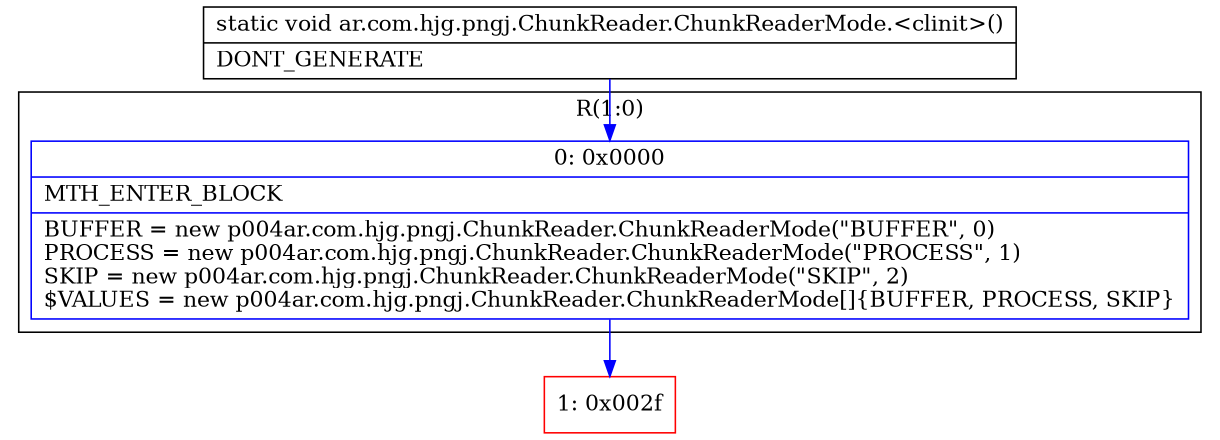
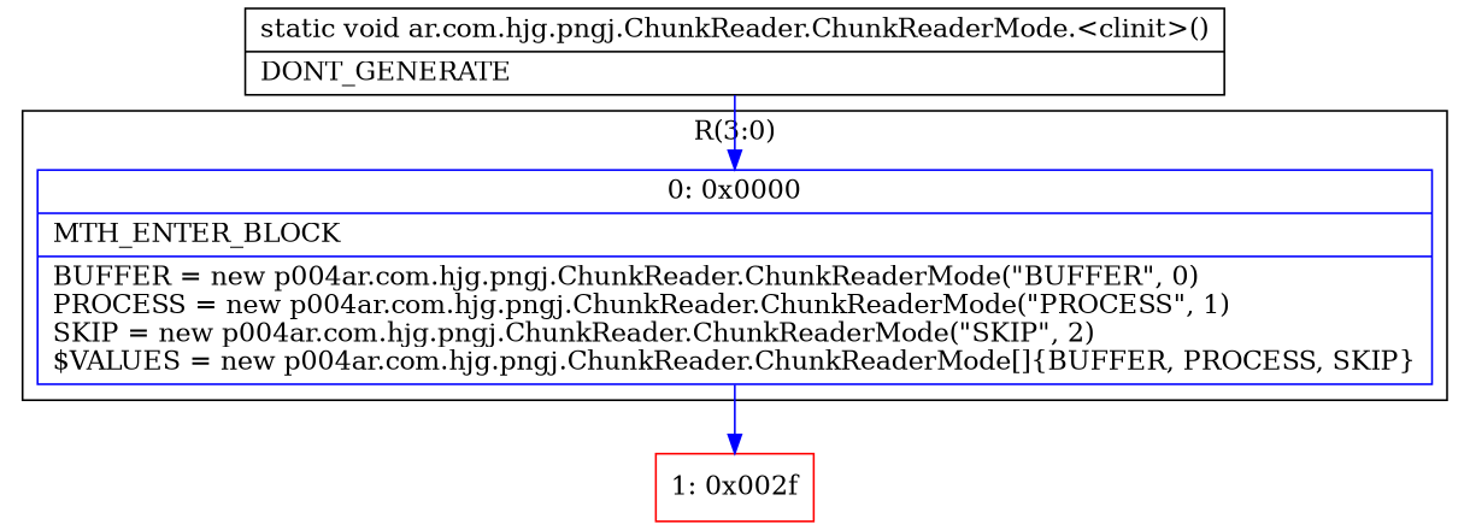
  digraph {
    node [shape=record]
    edge [color=blue]
    n1 [color=blue label="{0\:\ 0x0000|MTH_ENTER_BLOCK\l|BUFFER = new p004ar.com.hjg.pngj.ChunkReader.ChunkReaderMode(\"BUFFER\", 0)\lPROCESS = new p004ar.com.hjg.pngj.ChunkReader.ChunkReaderMode(\"PROCESS\", 1)\lSKIP = new p004ar.com.hjg.pngj.ChunkReader.ChunkReaderMode(\"SKIP\", 2)\l$VALUES = new p004ar.com.hjg.pngj.ChunkReader.ChunkReaderMode[]\{BUFFER, PROCESS, SKIP\}\l}"]
    n2 [color=red label="{1\:\ 0x002f}"]
    n3 [label="{static void ar.com.hjg.pngj.ChunkReader.ChunkReaderMode.\<clinit\>()  | DONT_GENERATE\l}"]
    subgraph cluster_1 {
-     label="R(1:0)"
+     label="R(3:0)"
      n1
    }
    n1 -> n2
    n3 -> n1
  }
